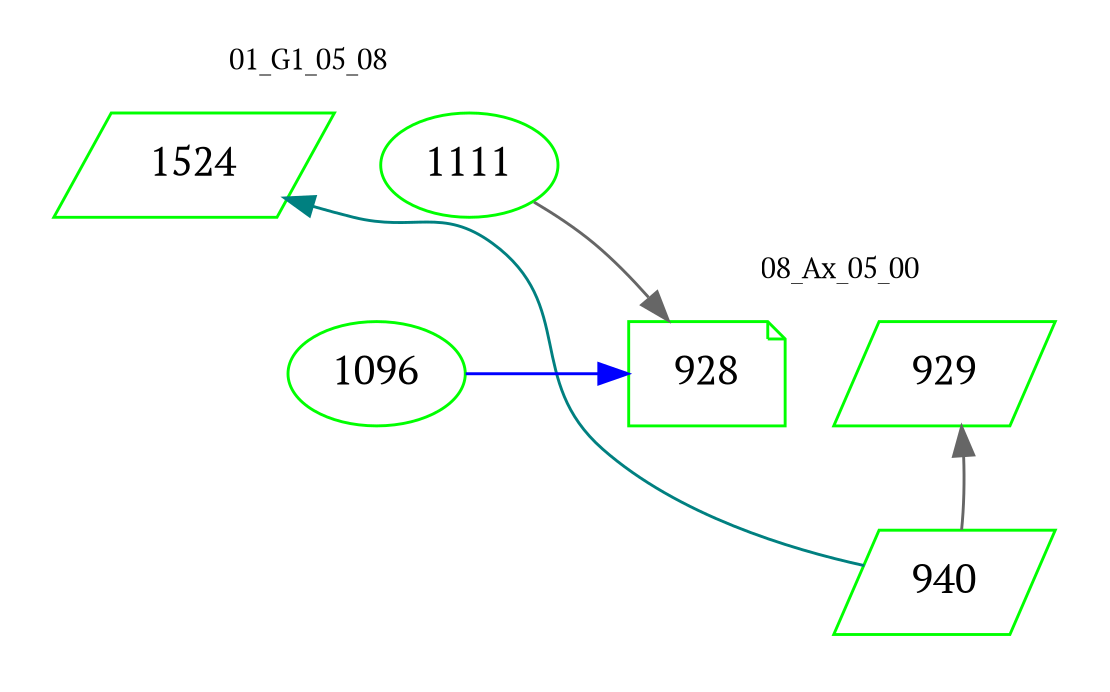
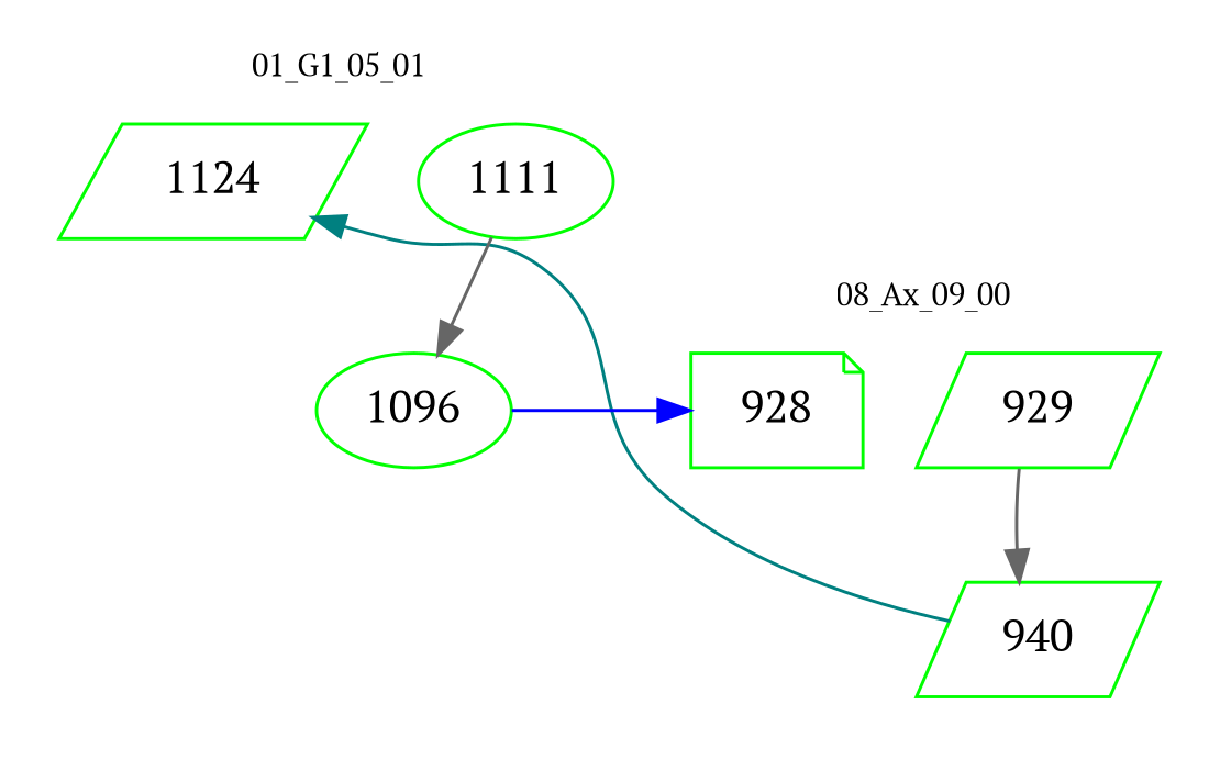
  digraph {
    fontname="PT Serif"
    node [color=green fontname="PT Serif" shape=parallelogram]
    edge [color=gray40 fontname="PT Serif"]
    n1 [label=929]
    n2 [label=928 shape=note]
    n3 [label=940]
    n4 [label=1111 shape=ellipse]
    n5 [label=1096 shape=ellipse]
-   n6 [label=1524]
+   n6 [label=1124]
    subgraph cluster_1 {
      color=white
      fontsize=10
-     label="08_Ax_05_00"
+     label="08_Ax_09_00"
      n1
      n2
      n3
    }
    subgraph cluster_2 {
      color=white
      fontsize=10
-     label="01_G1_05_08"
+     label="01_G1_05_01"
      n4
      n5
      n6
    }
-   n3 -> n1
+   n1 -> n3
    n3 -> n6 [color=teal]
-   n4 -> n2
+   n4 -> n5
    n5 -> n2 [color=blue]
  }
